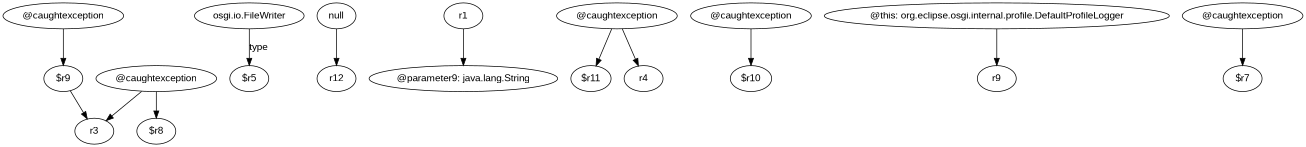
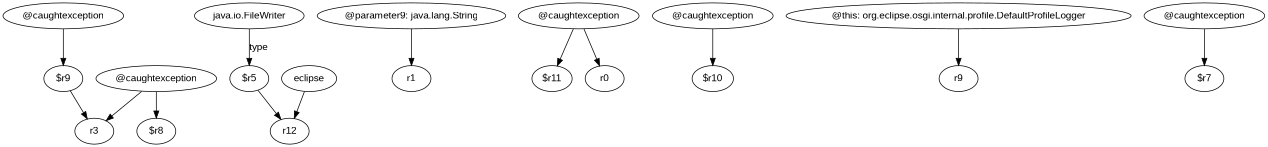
  digraph {
    fontname="Liberation Sans"
    node [fontname="Liberation Sans"]
    edge [fontname="Liberation Sans"]
    n1 [label="@caughtexception"]
    n2 [label="$r9"]
    n3 [label=r3]
    n4 [label="$r8"]
-   n5 [label="osgi.io.FileWriter"]
+   n5 [label="java.io.FileWriter"]
    n6 [label="$r5"]
    n7 [label=r12]
    n8 [label="@parameter9: java.lang.String"]
    n9 [label=r1]
-   n10 [label=null]
+   n10 [label=eclipse]
    n11 [label="@caughtexception"]
    n12 [label="$r11"]
-   n13 [label=r4]
+   n13 [label=r0]
    n14 [label="@caughtexception"]
    n15 [label="@caughtexception"]
    n16 [label="$r10"]
    n17 [label="@this: org.eclipse.osgi.internal.profile.DefaultProfileLogger"]
    n18 [label=r9]
    n19 [label="@caughtexception"]
    n20 [label="$r7"]
    n1 -> n2
    n2 -> n3
    n5 -> n6 [label=type]
-   n9 -> n8
+   n6 -> n7
+   n8 -> n9
    n10 -> n7
    n11 -> n3
    n11 -> n4
    n14 -> n12
    n14 -> n13
    n15 -> n16
    n17 -> n18
    n19 -> n20
  }
